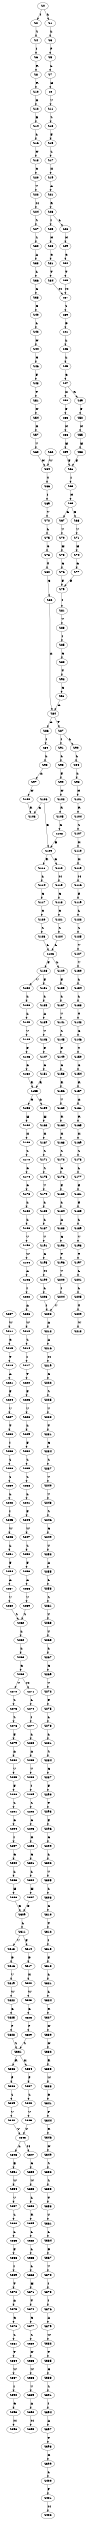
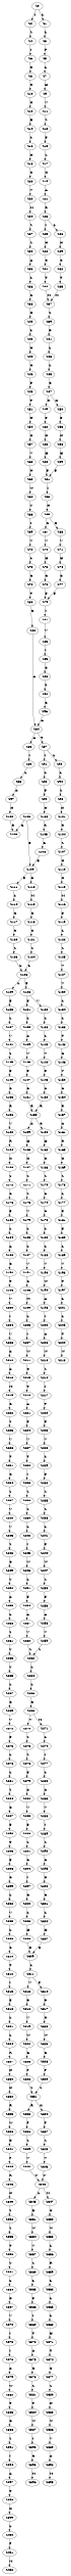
  strict digraph {
    S0
    S1
    S2
    S3
    S4
    S5
    S6
    S7
    S8
    S9
    S10
    S11
    S12
    S13
    S14
    S15
    S16
    S17
    S18
    S19
    S20
    S21
    S22
    S23
    S24
    S25
    S26
    S27
    S28
    S29
    S30
    S31
    S32
    S33
    S34
    S35
    S36
    S37
    S38
    S39
    S40
    S41
    S42
    S43
    S44
    S45
    S46
    S47
    S48
    S49
    S50
    S51
    S52
    S53
    S54
    S55
    S56
    S57
    S58
    S59
    S60
    S61
    S62
    S63
    S64
    S65
    S66
    S67
    S68
    S69
    S70
    S71
    S72
    S73
    S74
    S75
    S76
    S77
    S78
    S79
    S80
    S81
    S82
    S83
    S84
    S85
    S86
    S87
    S88
    S89
    S90
    S91
    S92
    S93
    S94
    S95
    S96
    S97
    S98
    S99
    S100
    S101
    S102
    S103
    S104
    S105
    S107
    S108
    S106
    S109
    S110
    S111
    S112
    S113
    S114
    S115
    S116
    S117
    S118
    S119
    S120
    S121
    S122
    S123
    S124
    S125
    S126
    S127
    S128
    S129
    S130
    S131
    S132
    S133
    S134
    S135
    S136
    S137
    S138
    S139
    S140
    S141
    S142
    S143
    S144
    S145
    S146
    S147
    S148
    S149
    S150
    S151
    S152
    S153
    S154
    S155
    S156
    S157
    S158
    S159
    S160
    S161
    S162
    S163
    S164
    S165
    S166
    S167
    S168
    S169
    S170
    S171
    S172
    S173
    S174
    S175
    S176
    S177
    S178
    S179
    S180
    S181
    S182
    S183
    S184
    S185
    S186
    S187
    S188
    S189
    S190
    S191
    S192
    S193
    S194
    S195
    S196
    S197
    S198
    S199
    S200
    S201
    S202
    S203
    S204
    S205
    S206
    S207
    S208
    S209
    S210
    S211
    S212
    S213
    S214
    S215
    S216
    S217
    S218
    S219
    S220
    S221
    S222
    S223
    S224
    S225
    S226
    S227
    S228
    S229
    S230
    S231
    S232
    S233
    S234
    S235
    S236
    S237
    S238
    S239
    S240
    S241
    S242
    S243
    S244
    S245
    S246
    S247
    S248
    S249
    S250
    S251
    S252
    S253
    S254
    S255
    S256
    S257
    S258
    S259
    S260
    S261
    S262
    S263
    S264
    S265
    S266
    S267
    S268
    S269
    S270
    S271
    S272
    S273
    S274
    S275
    S276
    S277
    S278
    S279
    S280
    S281
    S282
    S283
    S284
    S285
    S286
    S287
    S288
    S289
    S290
    S291
    S292
    S293
    S294
    S295
    S296
    S297
    S298
    S299
    S300
    S301
    S302
    S303
    S304
    S305
    S306
    S307
    S308
    S309
    S310
    S311
    S312
    S313
    S314
    S315
    S316
    S317
    S318
    S319
    S320
    S321
    S322
    S323
    S324
    S325
    S326
    S327
    S328
    S329
    S330
    S331
    S332
    S333
    S334
    S335
    S336
    S337
    S338
    S339
    S340
    S341
    S342
    S343
    S344
    S345
    S346
    S347
    S348
    S349
    S350
    S351
    S352
    S353
    S354
    S355
    S356
    S357
    S358
    S359
    S360
    S361
    S362
    S363
    S364
    S365
    S366
    S367
    S368
    S369
    S370
    S371
    S372
    S373
    S374
    S375
    S376
    S377
    S378
    S379
    S380
    S381
    S382
    S383
    S384
    S385
    S386
    S387
    S388
    S389
    S390
    S391
    S392
    S393
    S394
    S395
    S396
    S397
    S398
    S399
    S400
    S401
    S402
    S0 -> S1 [label=L]
    S0 -> S2 [label=I]
    S1 -> S3 [label=L]
    S2 -> S4 [label=S]
    S3 -> S5 [label=P]
    S4 -> S6 [label=I]
    S5 -> S7 [label=L]
    S6 -> S8 [label=R]
    S7 -> S9 [label=H]
    S8 -> S10 [label=R]
    S9 -> S11 [label=V]
    S10 -> S12 [label=K]
    S11 -> S13 [label=S]
    S12 -> S14 [label=E]
    S13 -> S15 [label=F]
    S14 -> S16 [label=L]
    S15 -> S17 [label=S]
    S16 -> S18 [label=N]
    S17 -> S19 [label=K]
    S18 -> S20 [label=C]
    S19 -> S21 [label=A]
    S20 -> S22 [label=V]
    S21 -> S23 [label=R]
    S22 -> S24 [label=M]
    S23 -> S25 [label=I]
    S23 -> S26 [label=L]
    S24 -> S27 [label=S]
    S25 -> S28 [label=N]
    S26 -> S29 [label=N]
    S27 -> S30 [label=S]
    S28 -> S31 [label=C]
    S29 -> S32 [label=C]
    S30 -> S33 [label=A]
    S31 -> S34 [label=T]
    S32 -> S35 [label=T]
    S33 -> S36 [label=L]
    S34 -> S37 [label=M]
    S35 -> S37 [label=M]
    S36 -> S38 [label=G]
    S37 -> S39 [label=S]
    S38 -> S40 [label=Q]
    S39 -> S41 [label=D]
    S40 -> S42 [label=L]
    S41 -> S43 [label=L]
    S42 -> S44 [label=N]
    S43 -> S45 [label=L]
    S44 -> S46 [label=Q]
    S45 -> S47 [label=G]
    S46 -> S48 [label=F]
    S47 -> S49 [label=R]
    S47 -> S50 [label=K]
    S48 -> S51 [label=T]
    S49 -> S52 [label=F]
    S50 -> S53 [label=F]
    S51 -> S54 [label=N]
    S52 -> S55 [label=N]
    S53 -> S56 [label=N]
    S54 -> S57 [label=K]
    S55 -> S58 [label=H]
    S56 -> S59 [label=H]
    S57 -> S60 [label=V]
    S58 -> S61 [label=F]
    S59 -> S61 [label=F]
-   S60 -> S64 [label=N]
+   S60 -> S62 [label=N]
    S61 -> S63 [label=I]
    S62 -> S64 [label=W]
    S63 -> S65 [label=N]
    S64 -> S66 [label=Y]
    S65 -> S67 [label=G]
    S65 -> S68 [label=Q]
    S66 -> S69 [label=I]
    S67 -> S70 [label=V]
    S68 -> S71 [label=V]
    S69 -> S72 [label=V]
    S70 -> S73 [label=H]
    S71 -> S74 [label=H]
    S72 -> S75 [label=L]
    S73 -> S76 [label=G]
    S74 -> S77 [label=G]
    S75 -> S78 [label=G]
    S76 -> S79 [label=F]
    S77 -> S79 [label=F]
    S78 -> S80 [label=T]
    S79 -> S81 [label=I]
    S80 -> S82 [label=G]
    S81 -> S83 [label=V]
    S82 -> S84 [label=A]
    S83 -> S85 [label=I]
    S84 -> S86 [label=A]
    S84 -> S87 [label=T]
    S85 -> S88 [label=G]
    S86 -> S89 [label=I]
    S87 -> S90 [label=L]
    S87 -> S91 [label=I]
    S88 -> S92 [label=T]
    S89 -> S93 [label=L]
    S90 -> S94 [label=L]
    S91 -> S95 [label=L]
    S92 -> S96 [label=G]
    S93 -> S97 [label=A]
    S94 -> S98 [label=L]
    S95 -> S99 [label=F]
    S96 -> S84 [label=A]
    S97 -> S100 [label=N]
    S98 -> S101 [label=N]
    S99 -> S102 [label=N]
    S100 -> S103 [label=R]
    S101 -> S104 [label=R]
    S102 -> S105 [label=R]
    S104 -> S107 [label=S]
    S105 -> S108 [label=G]
    S107 -> S110 [label=K]
    S108 -> S109 [label=E]
    S106 -> S103 [label=G]
    S106 -> S109 [label=E]
    S109 -> S111 [label=R]
    S109 -> S112 [label=Q]
    S110 -> S113 [label=K]
    S111 -> S114 [label=L]
    S112 -> S115 [label=M]
    S113 -> S116 [label=M]
    S114 -> S117 [label=G]
    S115 -> S118 [label=G]
    S116 -> S119 [label=F]
    S117 -> S120 [label=C]
    S118 -> S121 [label=C]
    S119 -> S122 [label=L]
    S120 -> S123 [label=S]
    S121 -> S124 [label=S]
    S122 -> S125 [label=S]
    S123 -> S126 [label=L]
    S124 -> S126 [label=L]
    S125 -> S127 [label=V]
    S126 -> S128 [label=F]
    S126 -> S129 [label=L]
    S127 -> S130 [label=V]
    S128 -> S131 [label=F]
    S128 -> S132 [label=V]
    S129 -> S133 [label=F]
    S130 -> S134 [label=L]
    S131 -> S135 [label=L]
    S132 -> S136 [label=L]
    S133 -> S137 [label=L]
    S134 -> S138 [label=L]
    S135 -> S139 [label=A]
    S136 -> S140 [label=L]
    S137 -> S141 [label=V]
    S138 -> S142 [label=T]
    S139 -> S143 [label=V]
    S140 -> S144 [label=V]
    S141 -> S145 [label=S]
    S142 -> S146 [label=G]
    S143 -> S147 [label=F]
    S144 -> S148 [label=F]
    S145 -> S149 [label=F]
    S146 -> S150 [label=Y]
    S147 -> S151 [label=C]
    S148 -> S152 [label=C]
    S149 -> S153 [label=C]
    S150 -> S154 [label=C]
    S151 -> S155 [label=R]
    S152 -> S155 [label=R]
    S153 -> S156 [label=R]
    S154 -> S157 [label=R]
    S155 -> S158 [label=G]
    S155 -> S159 [label=A]
    S156 -> S160 [label=V]
    S157 -> S161 [label=A]
    S158 -> S162 [label=H]
    S159 -> S163 [label=H]
    S160 -> S164 [label=R]
    S161 -> S165 [label=R]
    S162 -> S166 [label=K]
    S163 -> S167 [label=K]
    S164 -> S168 [label=K]
    S165 -> S169 [label=K]
    S166 -> S170 [label=S]
    S167 -> S171 [label=S]
    S168 -> S172 [label=S]
    S169 -> S173 [label=S]
    S170 -> S174 [label=C]
    S171 -> S175 [label=S]
    S172 -> S176 [label=C]
    S173 -> S177 [label=L]
    S174 -> S178 [label=C]
    S175 -> S179 [label=V]
    S176 -> S180 [label=F]
    S177 -> S181 [label=F]
    S178 -> S182 [label=L]
    S179 -> S183 [label=L]
    S180 -> S184 [label=L]
    S181 -> S185 [label=F]
    S182 -> S186 [label=L]
    S183 -> S187 [label=L]
    S184 -> S188 [label=A]
    S185 -> S189 [label=L]
    S186 -> S190 [label=V]
    S187 -> S191 [label=V]
    S188 -> S192 [label=G]
    S189 -> S193 [label=V]
    S190 -> S194 [label=W]
    S191 -> S195 [label=C]
    S192 -> S196 [label=T]
    S193 -> S197 [label=T]
    S194 -> S198 [label=A]
    S195 -> S199 [label=M]
    S196 -> S200 [label=V]
    S197 -> S201 [label=L]
    S198 -> S202 [label=I]
    S199 -> S203 [label=L]
    S200 -> S204 [label=I]
    S201 -> S205 [label=L]
    S202 -> S206 [label=A]
-   S203 -> S208 [label=I]
+   S203 -> S207 [label=I]
    S204 -> S208 [label=V]
    S205 -> S209 [label=T]
    S206 -> S210 [label=W]
    S207 -> S211 [label=W]
    S208 -> S212 [label=A]
    S209 -> S213 [label=W]
    S210 -> S214 [label=S]
    S211 -> S215 [label=C]
    S212 -> S216 [label=A]
    S214 -> S217 [label=I]
    S215 -> S218 [label=T]
    S216 -> S219 [label=M]
    S217 -> S220 [label=T]
    S218 -> S221 [label=A]
    S219 -> S222 [label=G]
    S220 -> S223 [label=F]
    S221 -> S224 [label=F]
    S222 -> S225 [label=S]
    S223 -> S226 [label=V]
    S224 -> S227 [label=V]
    S225 -> S228 [label=V]
    S226 -> S229 [label=L]
    S227 -> S230 [label=T]
    S228 -> S231 [label=T]
    S229 -> S232 [label=F]
    S230 -> S233 [label=I]
    S231 -> S234 [label=G]
    S232 -> S235 [label=S]
    S233 -> S236 [label=S]
    S234 -> S237 [label=S]
    S235 -> S238 [label=S]
    S236 -> S239 [label=S]
    S237 -> S240 [label=V]
    S238 -> S241 [label=L]
    S239 -> S242 [label=L]
    S240 -> S243 [label=V]
    S241 -> S244 [label=F]
    S242 -> S245 [label=I]
    S243 -> S246 [label=S]
    S244 -> S247 [label=W]
    S245 -> S248 [label=W]
    S246 -> S249 [label=G]
    S247 -> S250 [label=S]
    S248 -> S251 [label=L]
    S249 -> S252 [label=Y]
    S250 -> S253 [label=F]
    S251 -> S254 [label=F]
    S252 -> S255 [label=A]
    S253 -> S256 [label=A]
    S254 -> S257 [label=A]
    S255 -> S258 [label=L]
    S256 -> S259 [label=V]
    S257 -> S260 [label=V]
    S258 -> S261 [label=S]
    S259 -> S262 [label=S]
    S260 -> S262 [label=S]
    S261 -> S263 [label=Y]
    S262 -> S264 [label=L]
    S263 -> S265 [label=Y]
    S264 -> S266 [label=L]
    S265 -> S267 [label=L]
    S266 -> S268 [label=G]
    S267 -> S269 [label=G]
    S268 -> S270 [label=V]
    S268 -> S271 [label=M]
    S269 -> S272 [label=V]
    S270 -> S273 [label=S]
    S271 -> S274 [label=L]
    S272 -> S275 [label=F]
    S273 -> S276 [label=S]
    S274 -> S277 [label=I]
    S275 -> S278 [label=L]
    S276 -> S279 [label=F]
    S277 -> S280 [label=L]
    S278 -> S281 [label=L]
    S279 -> S282 [label=A]
    S280 -> S283 [label=A]
    S281 -> S284 [label=S]
    S282 -> S285 [label=V]
    S283 -> S286 [label=V]
    S284 -> S287 [label=G]
    S285 -> S288 [label=F]
    S286 -> S289 [label=I]
    S287 -> S290 [label=F]
    S288 -> S291 [label=S]
    S289 -> S292 [label=S]
    S290 -> S293 [label=T]
    S291 -> S294 [label=C]
    S292 -> S295 [label=C]
    S293 -> S296 [label=F]
    S294 -> S297 [label=I]
    S295 -> S298 [label=K]
    S296 -> S299 [label=G]
    S297 -> S300 [label=G]
    S298 -> S301 [label=G]
    S299 -> S302 [label=L]
    S300 -> S303 [label=L]
    S301 -> S304 [label=L]
    S302 -> S305 [label=V]
    S303 -> S306 [label=H]
    S304 -> S307 [label=H]
    S305 -> S308 [label=L]
    S306 -> S309 [label=Q]
    S307 -> S309 [label=Q]
    S308 -> S310 [label=C]
    S309 -> S311 [label=L]
    S310 -> S312 [label=T]
    S311 -> S313 [label=V]
    S311 -> S314 [label=F]
    S312 -> S315 [label=I]
    S313 -> S316 [label=D]
    S314 -> S317 [label=D]
    S315 -> S318 [label=F]
    S316 -> S319 [label=V]
    S317 -> S320 [label=K]
    S318 -> S321 [label=L]
    S319 -> S322 [label=W]
    S320 -> S323 [label=W]
    S321 -> S324 [label=L]
    S322 -> S325 [label=G]
    S323 -> S326 [label=G]
    S324 -> S327 [label=R]
    S325 -> S328 [label=P]
    S326 -> S329 [label=P]
    S327 -> S330 [label=N]
    S328 -> S331 [label=S]
    S329 -> S331 [label=S]
    S330 -> S332 [label=N]
    S331 -> S333 [label=R]
    S331 -> S334 [label=K]
    S332 -> S335 [label=R]
    S333 -> S336 [label=P]
    S334 -> S337 [label=P]
    S335 -> S338 [label=W]
    S336 -> S339 [label=S]
    S337 -> S340 [label=S]
    S338 -> S341 [label=D]
    S339 -> S342 [label=V]
    S340 -> S343 [label=V]
    S341 -> S344 [label=P]
    S342 -> S345 [label=Y]
    S343 -> S345 [label=Y]
    S344 -> S346 [label=R]
    S345 -> S347 [label=M]
    S345 -> S348 [label=L]
    S346 -> S349 [label=N]
    S347 -> S350 [label=G]
    S348 -> S351 [label=E]
    S349 -> S352 [label=S]
    S350 -> S353 [label=W]
    S351 -> S354 [label=W]
    S352 -> S355 [label=S]
    S353 -> S356 [label=L]
    S354 -> S357 [label=V]
    S355 -> S358 [label=T]
    S356 -> S359 [label=R]
    S357 -> S360 [label=S]
    S358 -> S361 [label=Y]
    S359 -> S362 [label=L]
    S360 -> S363 [label=L]
    S361 -> S364 [label=L]
    S362 -> S365 [label=L]
    S363 -> S366 [label=F]
    S364 -> S367 [label=D]
    S365 -> S368 [label=L]
    S366 -> S369 [label=I]
    S367 -> S370 [label=V]
    S368 -> S371 [label=H]
    S369 -> S372 [label=T]
    S370 -> S373 [label=I]
    S371 -> S374 [label=T]
    S372 -> S375 [label=A]
    S373 -> S376 [label=I]
    S374 -> S377 [label=G]
    S375 -> S378 [label=G]
    S376 -> S379 [label=A]
    S377 -> S380 [label=S]
    S378 -> S381 [label=S]
    S379 -> S382 [label=W]
    S380 -> S383 [label=N]
    S381 -> S384 [label=T]
    S382 -> S385 [label=T]
    S383 -> S386 [label=W]
    S384 -> S387 [label=W]
    S385 -> S388 [label=Q]
    S386 -> S389 [label=V]
    S387 -> S390 [label=I]
    S388 -> S391 [label=S]
    S389 -> S392 [label=A]
    S390 -> S393 [label=G]
    S391 -> S394 [label=I]
    S392 -> S395 [label=M]
    S393 -> S396 [label=M]
    S394 -> S397 [label=A]
    S397 -> S398 [label=T]
    S398 -> S399 [label=K]
    S399 -> S400 [label=L]
    S400 -> S401 [label=P]
    S401 -> S402 [label=M]
  }
